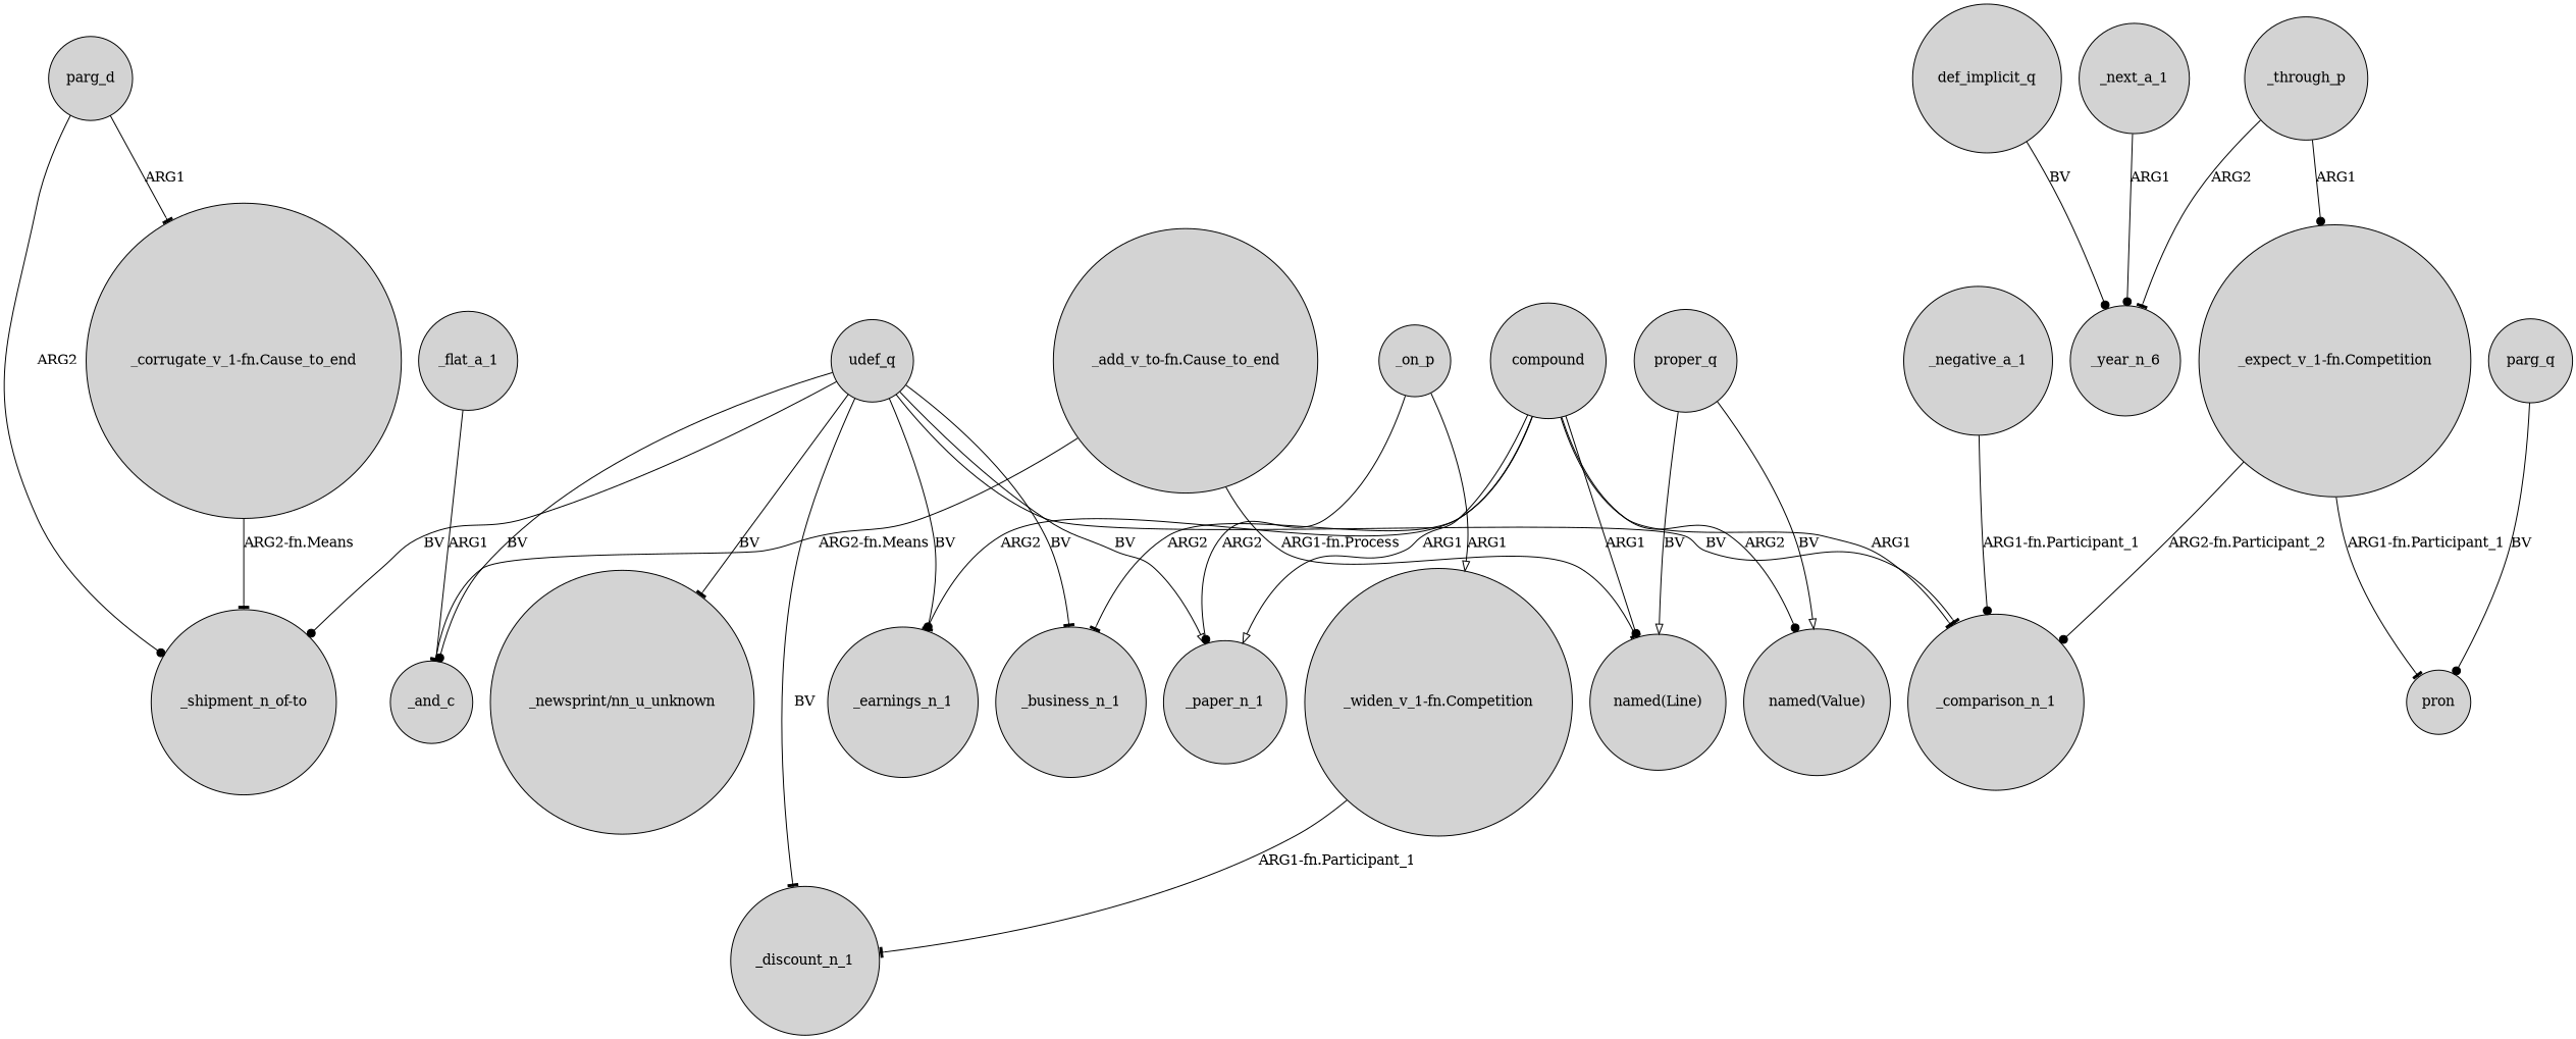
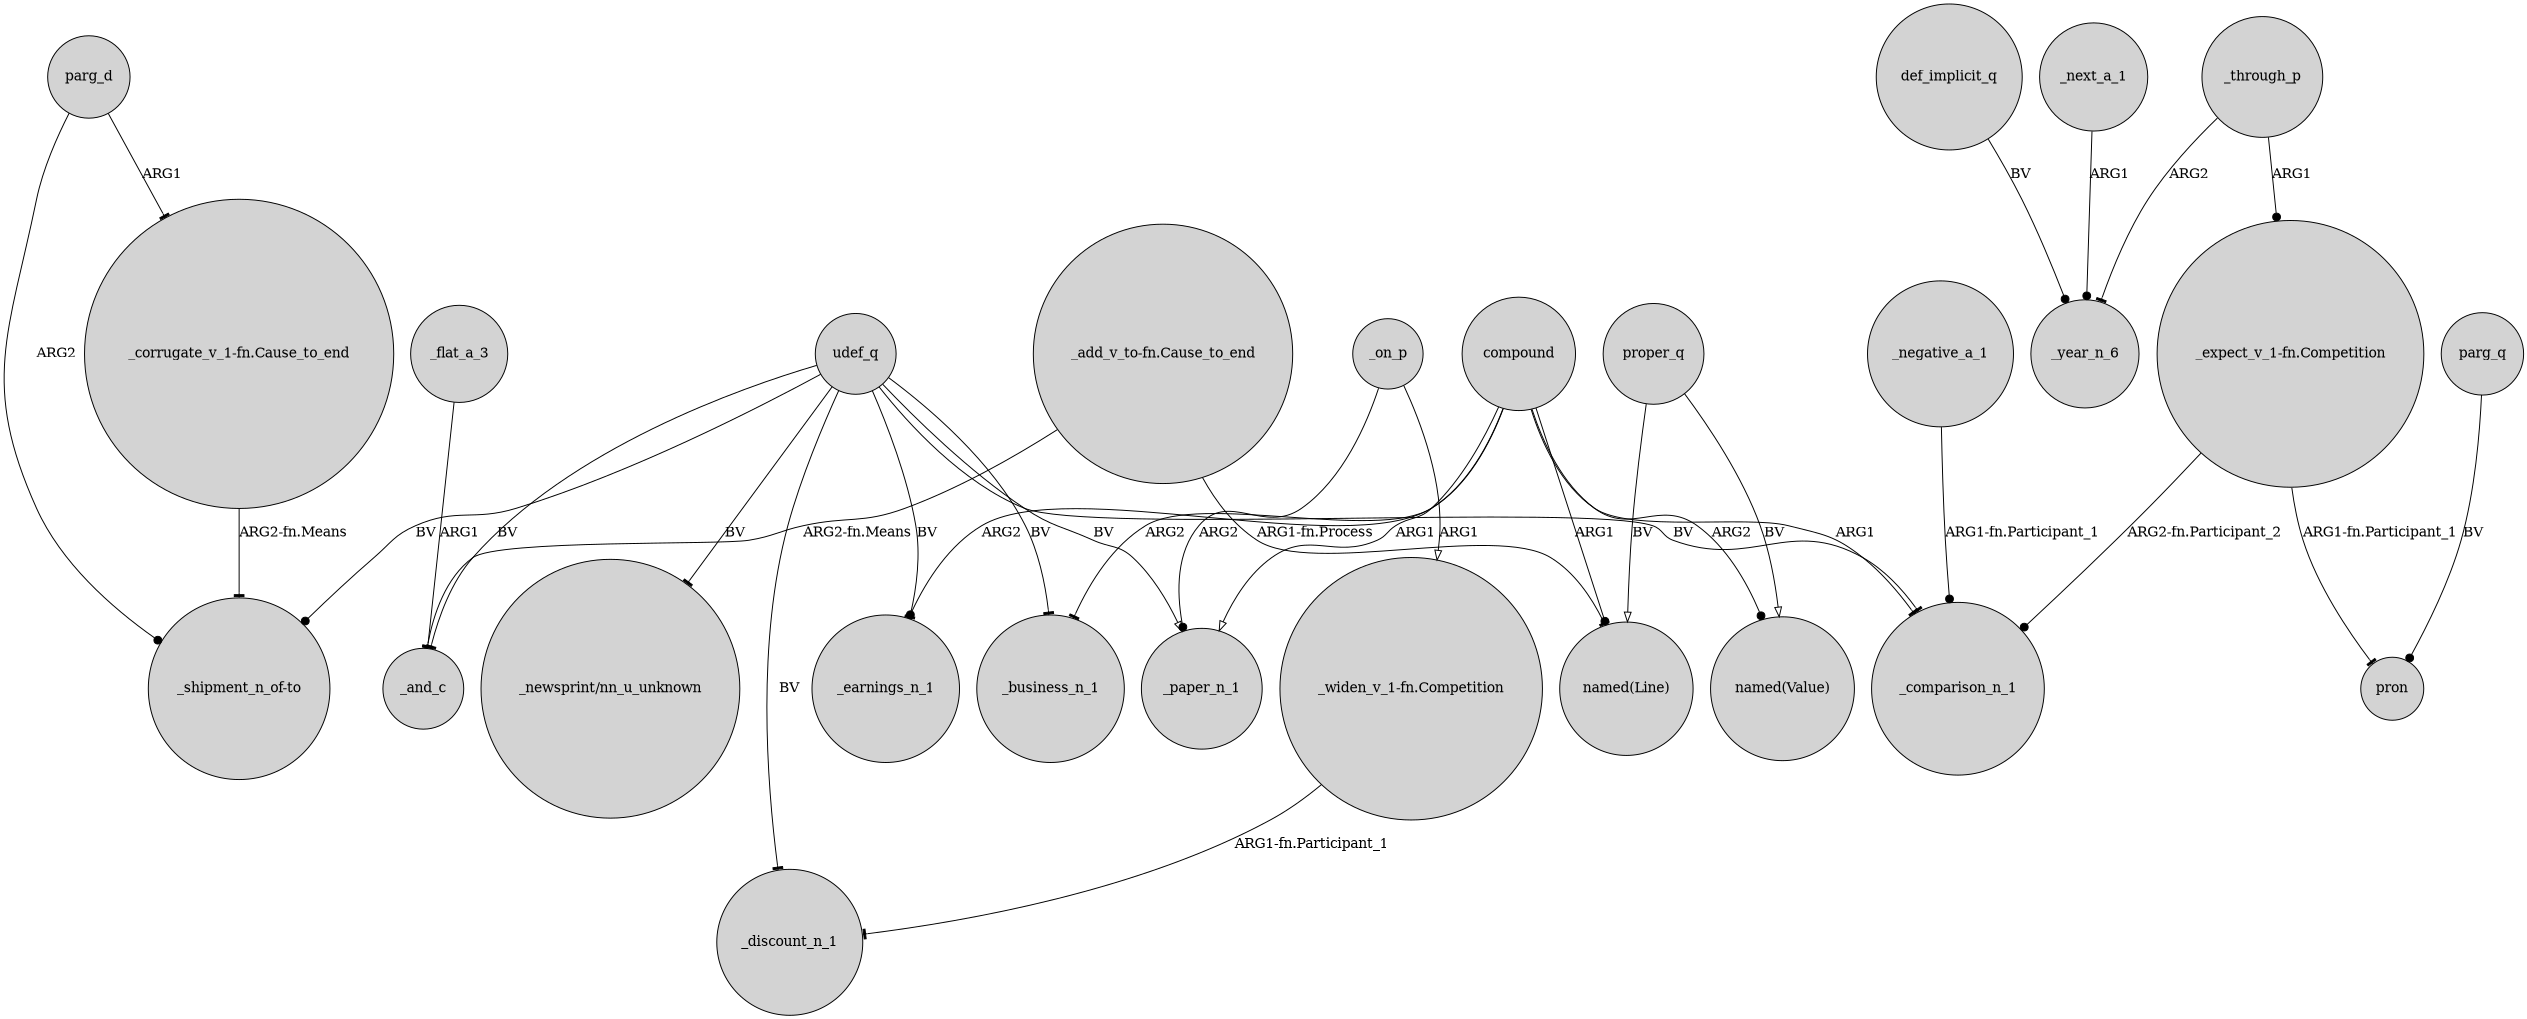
  digraph {
    node [shape=circle style=filled]
    edge [arrowhead=tee]
    "_add_v_to-fn.Cause_to_end"
    _and_c
    "named(Line)"
    udef_q
    "_newsprint/nn_u_unknown"
    "_shipment_n_of-to"
    _discount_n_1
    _paper_n_1
    _business_n_1
    _comparison_n_1
    _earnings_n_1
    compound
    "named(Value)"
    "_corrugate_v_1-fn.Cause_to_end"
-   _flat_a_1
+   _flat_a_1 [label=_flat_a_3]
    n16 [label=_year_n_6]
    def_implicit_q
    "_widen_v_1-fn.Competition"
    "_expect_v_1-fn.Competition"
    pron
    _on_p
    parg_d
    _through_p
    n24 [label=parg_q]
    proper_q
    _next_a_1
    _negative_a_1
    "_add_v_to-fn.Cause_to_end" -> _and_c [label="ARG2-fn.Means"]
    "_add_v_to-fn.Cause_to_end" -> "named(Line)" [label="ARG1-fn.Process"]
-   udef_q -> _and_c [arrowhead=dot label=BV]
+   udef_q -> _and_c [label=BV]
    udef_q -> "_newsprint/nn_u_unknown" [label=BV]
    udef_q -> "_shipment_n_of-to" [arrowhead=dot label=BV]
    udef_q -> _discount_n_1 [label=BV]
    udef_q -> _paper_n_1 [arrowhead=onormal label=BV]
    udef_q -> _business_n_1 [label=BV]
    udef_q -> _comparison_n_1 [label=BV]
    udef_q -> _earnings_n_1 [label=BV]
    compound -> "named(Line)" [arrowhead=dot label=ARG1]
    compound -> _paper_n_1 [arrowhead=onormal label=ARG1]
    compound -> _business_n_1 [label=ARG2]
    compound -> _comparison_n_1 [label=ARG1]
    compound -> _earnings_n_1 [arrowhead=dot label=ARG2]
    compound -> "named(Value)" [arrowhead=dot label=ARG2]
    "_corrugate_v_1-fn.Cause_to_end" -> "_shipment_n_of-to" [label="ARG2-fn.Means"]
    _flat_a_1 -> _and_c [label=ARG1]
    def_implicit_q -> n16 [arrowhead=dot label=BV]
    "_widen_v_1-fn.Competition" -> _discount_n_1 [label="ARG1-fn.Participant_1"]
    "_expect_v_1-fn.Competition" -> _comparison_n_1 [arrowhead=dot label="ARG2-fn.Participant_2"]
    "_expect_v_1-fn.Competition" -> pron [label="ARG1-fn.Participant_1"]
    _on_p -> _paper_n_1 [arrowhead=dot label=ARG2]
    _on_p -> "_widen_v_1-fn.Competition" [arrowhead=onormal label=ARG1]
    parg_d -> "_shipment_n_of-to" [arrowhead=dot label=ARG2]
    parg_d -> "_corrugate_v_1-fn.Cause_to_end" [label=ARG1]
    _through_p -> n16 [label=ARG2]
    _through_p -> "_expect_v_1-fn.Competition" [arrowhead=dot label=ARG1]
    n24 -> pron [arrowhead=dot label=BV]
    proper_q -> "named(Line)" [arrowhead=onormal label=BV]
    proper_q -> "named(Value)" [arrowhead=onormal label=BV]
    _next_a_1 -> n16 [arrowhead=dot label=ARG1]
    _negative_a_1 -> _comparison_n_1 [arrowhead=dot label="ARG1-fn.Participant_1"]
  }
